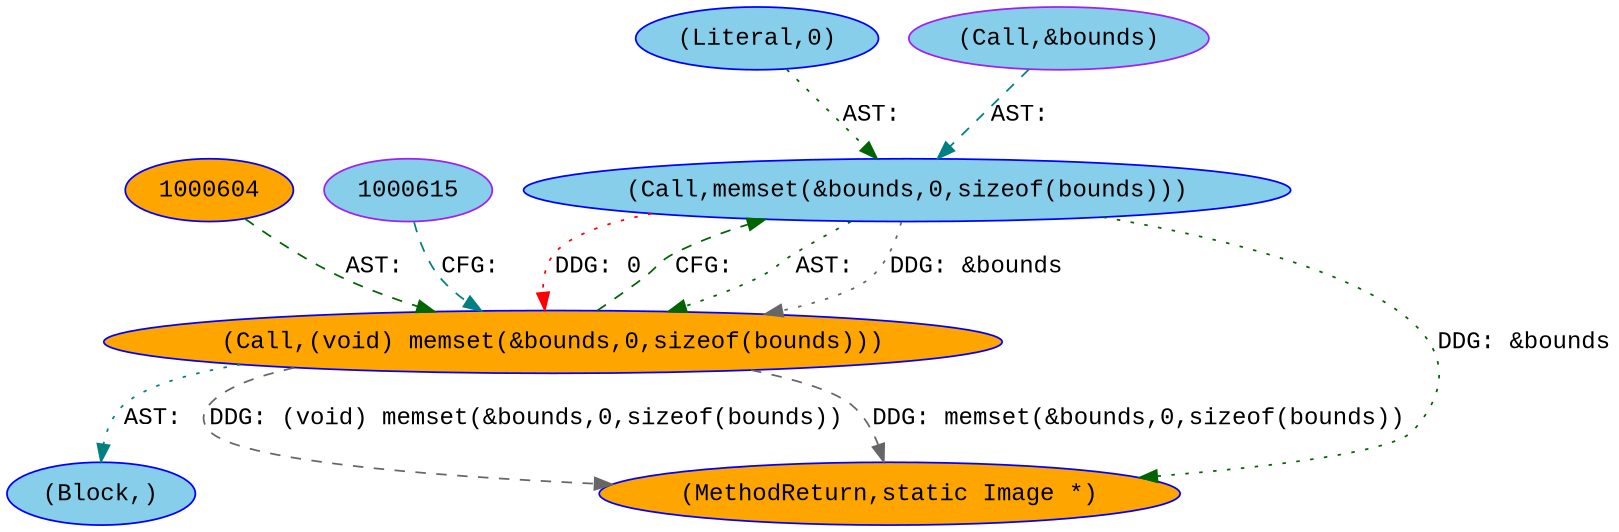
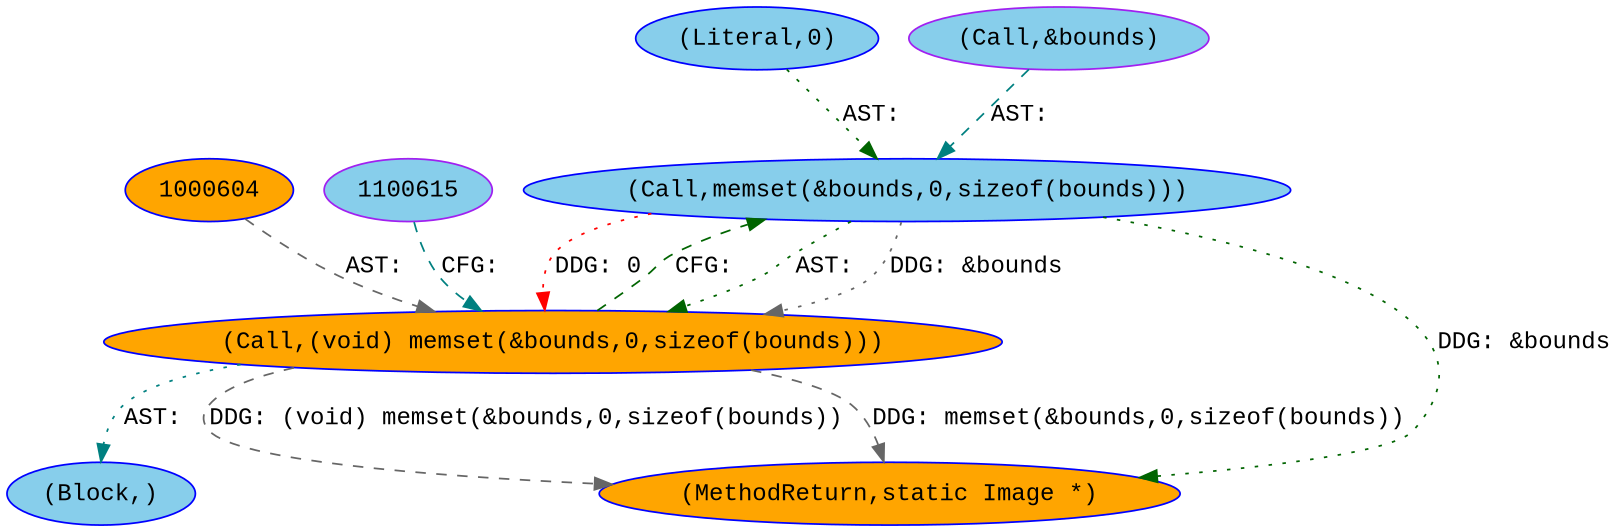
  digraph {
    fontname="Liberation Mono"
    node [color=blue fillcolor=skyblue fontname="Liberation Mono" style=filled]
    edge [color=darkgreen fontname="Liberation Mono" style=dotted]
    n1 [label="(Call,memset(&bounds,0,sizeof(bounds)))"]
    n2 [fillcolor=orange label="(Call,(void) memset(&bounds,0,sizeof(bounds)))"]
    n3 [fillcolor=orange label="(MethodReturn,static Image *)"]
    n4 [label="(Block,)"]
    n5 [label="(Literal,0)"]
    n6 [color=purple label="(Call,&bounds)"]
    n7 [fillcolor=orange label=1000604]
-   1000615 [color=purple]
+   1000615 [color=purple label=1100615]
    n1 -> n2 [label="AST: "]
    n1 -> n2 [color=gray40 label="DDG: &bounds"]
    n1 -> n2 [color=red label="DDG: 0"]
    n1 -> n3 [label="DDG: &bounds"]
    n2 -> n1 [label="CFG: " style=dashed]
    n2 -> n3 [color=gray40 label="DDG: memset(&bounds,0,sizeof(bounds))" style=dashed]
    n2 -> n3 [color=gray40 label="DDG: (void) memset(&bounds,0,sizeof(bounds))" style=dashed]
    n2 -> n4 [color=teal label="AST: "]
    n5 -> n1 [label="AST: "]
    n6 -> n1 [color=teal label="AST: " style=dashed]
-   n7 -> n2 [label="AST: " style=dashed]
+   n7 -> n2 [color=gray40 label="AST: " style=dashed]
    1000615 -> n2 [color=teal label="CFG: " style=dashed]
  }
